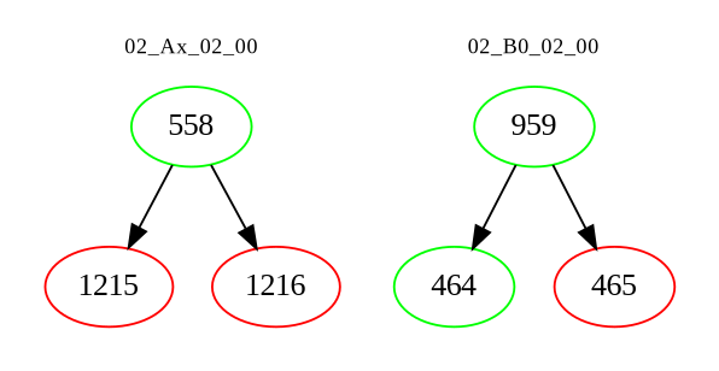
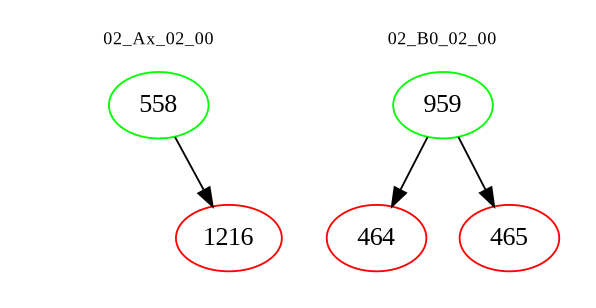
  digraph {
    fontname="Liberation Serif"
    node [color=red fontname="Liberation Serif"]
    edge [color=black fontname="Liberation Serif"]
    n1 [color=green label=558]
-   n2 [label=1215]
    n3 [label=1216]
    n4 [color=green label=959]
-   n5 [color=green label=464]
+   n5 [label=464]
    n6 [label=465]
    subgraph cluster_1 {
      color=white
      fontsize=10
      label="02_Ax_02_00"
      n1
-     n2
      n3
    }
    subgraph cluster_2 {
      color=white
      fontsize=10
      label="02_B0_02_00"
      n4
      n5
      n6
    }
-   n1 -> n2
    n1 -> n3
    n4 -> n5
    n4 -> n6
  }
